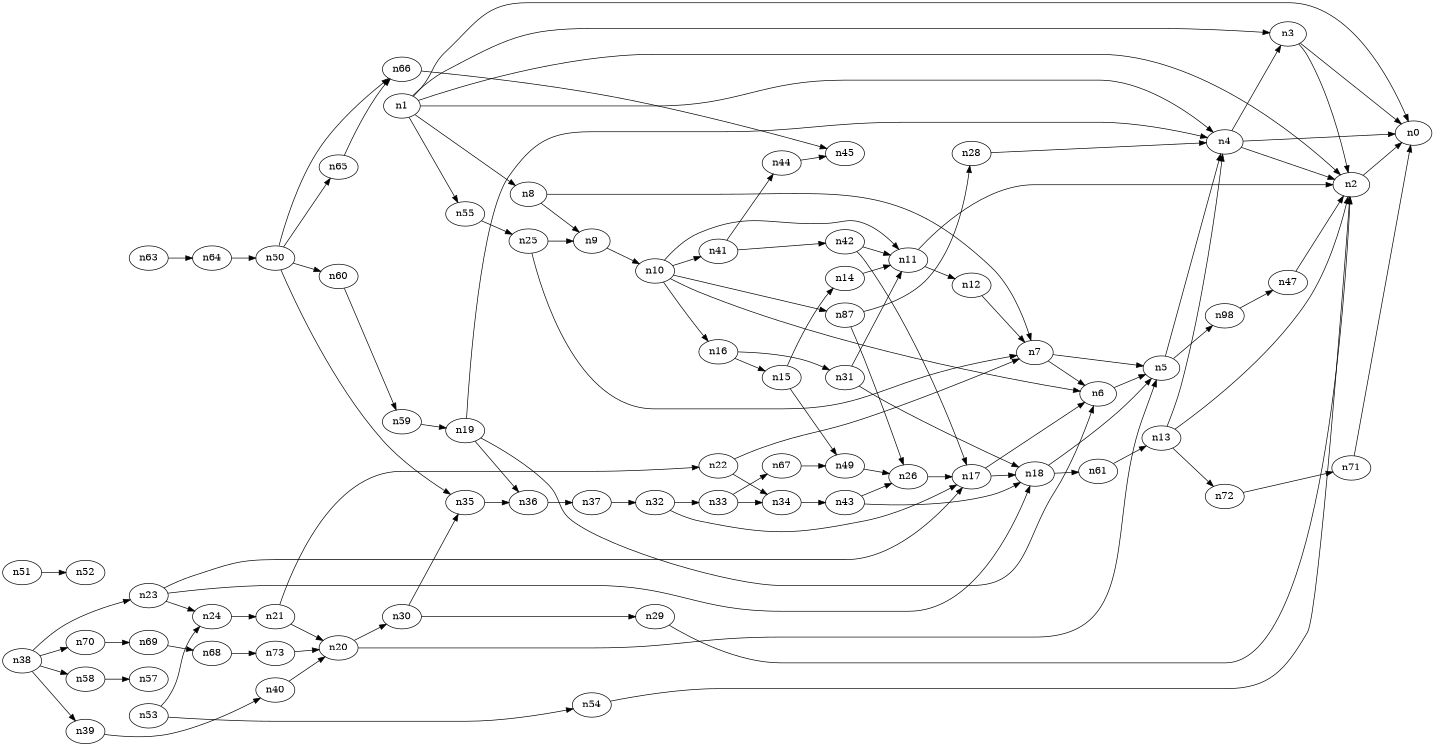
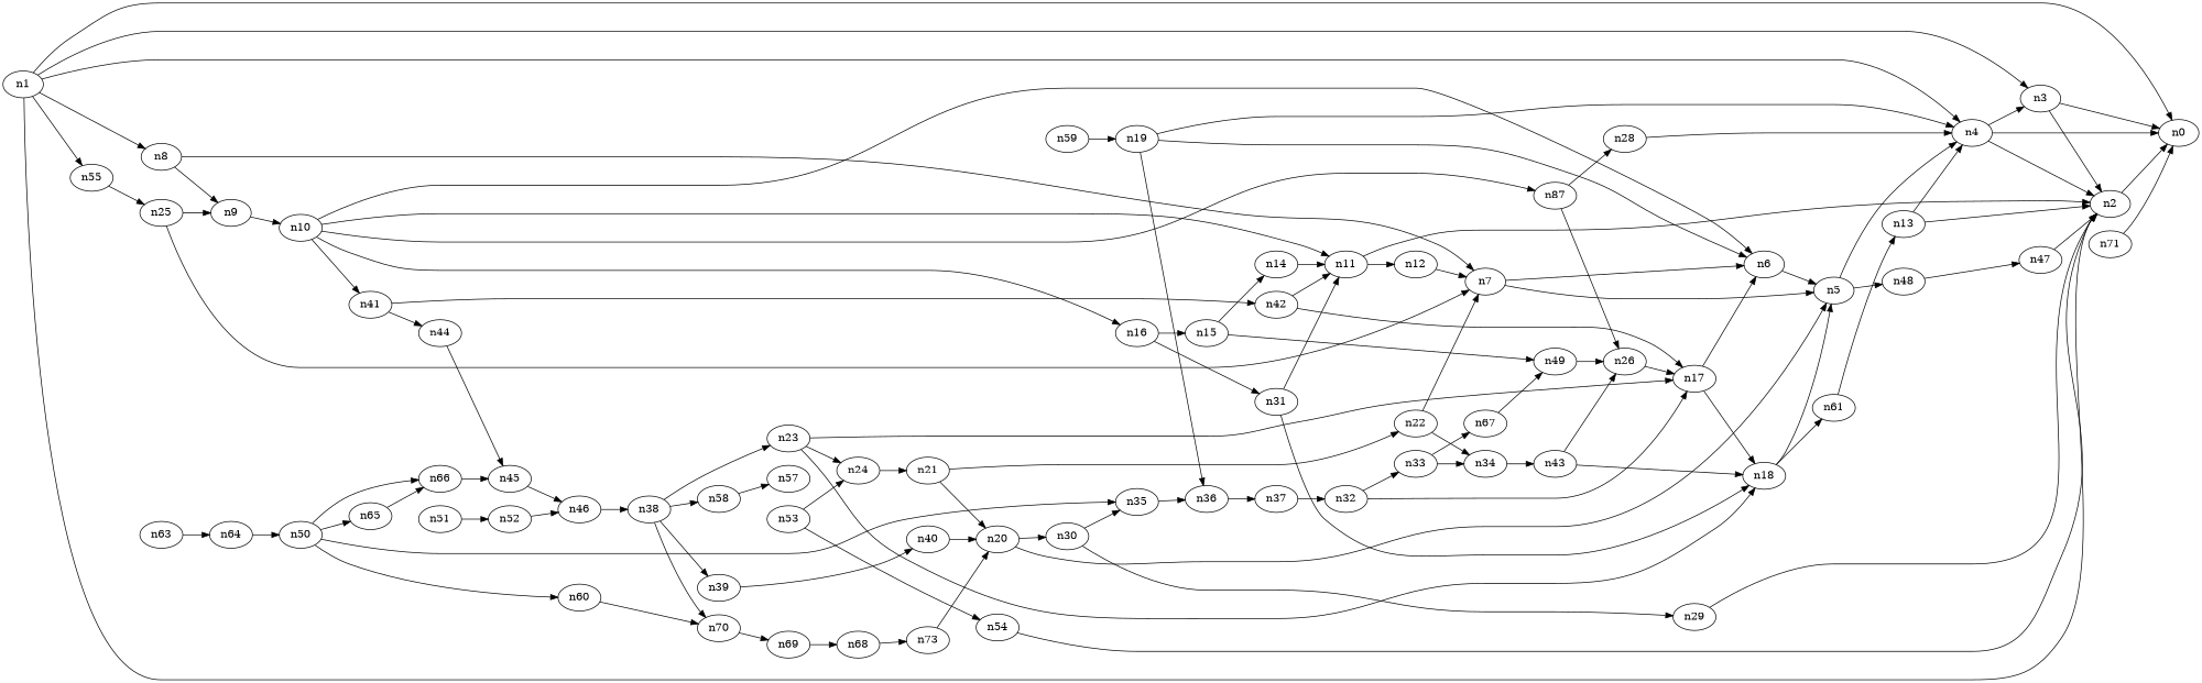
  digraph {
    rankdir=LR
    n1
    n0
    n2
    n3
    n4
    n8
    n55
    n7
    n9
    n25
    n5
    n6
    n10
-   n48 [label=n98]
+   n48
    n47
    n11
    n16
    n27 [label=n87]
    n41
    n12
    n15
    n31
    n26
    n28
    n42
    n44
    n14
    n49
    n18
    n17
    n45
    n13
-   n72
    n71
    n61
    n19
    n36
    n37
    n32
    n20
    n30
    n29
    n35
    n21
    n22
    n34
    n43
    n23
    n24
    n33
    n67
    n38
    n39
    n58
    n70
    n40
    n57
    n69
    n68
+   n46
    n63
    n64
    n50
    n60
    n65
    n66
    n51
    n52
    n59
    n53
    n54
    n73
    n1 -> n0
    n1 -> n2
    n1 -> n3
    n1 -> n4
    n1 -> n8
    n1 -> n55
    n2 -> n0
    n3 -> n0
    n3 -> n2
    n4 -> n0
    n4 -> n2
    n4 -> n3
    n8 -> n7
    n8 -> n9
    n55 -> n25
    n7 -> n5
    n7 -> n6
    n9 -> n10
    n25 -> n7
    n25 -> n9
    n5 -> n4
    n5 -> n48
    n6 -> n5
    n10 -> n6
    n10 -> n11
    n10 -> n16
    n10 -> n27
    n10 -> n41
    n48 -> n47
    n47 -> n2
    n11 -> n2
    n11 -> n12
    n16 -> n15
    n16 -> n31
    n27 -> n26
    n27 -> n28
    n41 -> n42
    n41 -> n44
    n12 -> n7
    n15 -> n14
    n15 -> n49
    n31 -> n11
    n31 -> n18
    n26 -> n17
    n28 -> n4
    n42 -> n11
    n42 -> n17
    n44 -> n45
    n14 -> n11
    n49 -> n26
    n18 -> n5
    n18 -> n61
    n17 -> n6
    n17 -> n18
+   n45 -> n46
    n13 -> n2
    n13 -> n4
-   n13 -> n72
-   n72 -> n71
    n71 -> n0
    n61 -> n13
    n19 -> n4
    n19 -> n6
    n19 -> n36
    n36 -> n37
    n37 -> n32
    n32 -> n17
    n32 -> n33
    n20 -> n5
    n20 -> n30
    n30 -> n29
    n30 -> n35
    n29 -> n2
    n35 -> n36
    n21 -> n20
    n21 -> n22
    n22 -> n7
    n22 -> n34
    n34 -> n43
    n43 -> n26
    n43 -> n18
    n23 -> n18
    n23 -> n17
    n23 -> n24
    n24 -> n21
    n33 -> n34
    n33 -> n67
    n67 -> n49
    n38 -> n23
    n38 -> n39
    n38 -> n58
    n38 -> n70
    n39 -> n40
    n58 -> n57
    n70 -> n69
    n40 -> n20
    n69 -> n68
    n68 -> n73
+   n46 -> n38
    n63 -> n64
    n64 -> n50
    n50 -> n35
    n50 -> n60
    n50 -> n65
    n50 -> n66
-   n60 -> n59
+   n60 -> n70
    n65 -> n66
    n66 -> n45
    n51 -> n52
+   n52 -> n46
    n59 -> n19
    n53 -> n24
    n53 -> n54
    n54 -> n2
    n73 -> n20
  }
